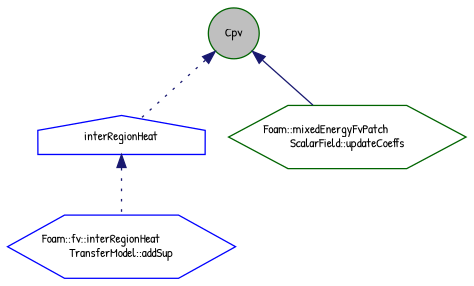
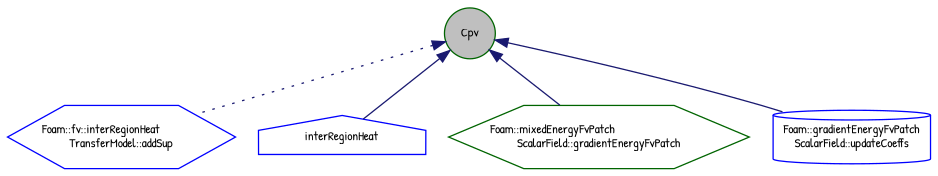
  digraph {
    fontname="Patrick Hand"
    rankdir=TB
    node [color=blue fontname="Patrick Hand" fontsize=10 shape=hexagon]
    edge [color=midnightblue dir=back fontname="Patrick Hand" fontsize=10 labelfontname=FreeSans labelfontsize=10 style=dotted]
    n1 [color=darkgreen fillcolor=grey75 fontcolor=black height=0.2 label=Cpv shape=circle style=filled width=0.4]
    n2 [height=0.2 label="Foam::fv::interRegionHeat\lTransferModel::addSup" width=0.4]
    n3 [height=0.2 label=interRegionHeat shape=house width=0.4]
-   n4 [color=darkgreen height=0.2 label="Foam::mixedEnergyFvPatch\lScalarField::updateCoeffs" width=0.4]
-   n3 -> n2
-   n1 -> n3
+   n4 [color=darkgreen height=0.2 label="Foam::mixedEnergyFvPatch\lScalarField::gradientEnergyFvPatch" width=0.4]
+   n5 [height=0.2 label="Foam::gradientEnergyFvPatch\lScalarField::updateCoeffs" shape=cylinder width=0.4]
+   n1 -> n2
+   n1 -> n3 [style=solid]
    n1 -> n4 [style=solid]
+   n1 -> n5 [style=solid]
  }
